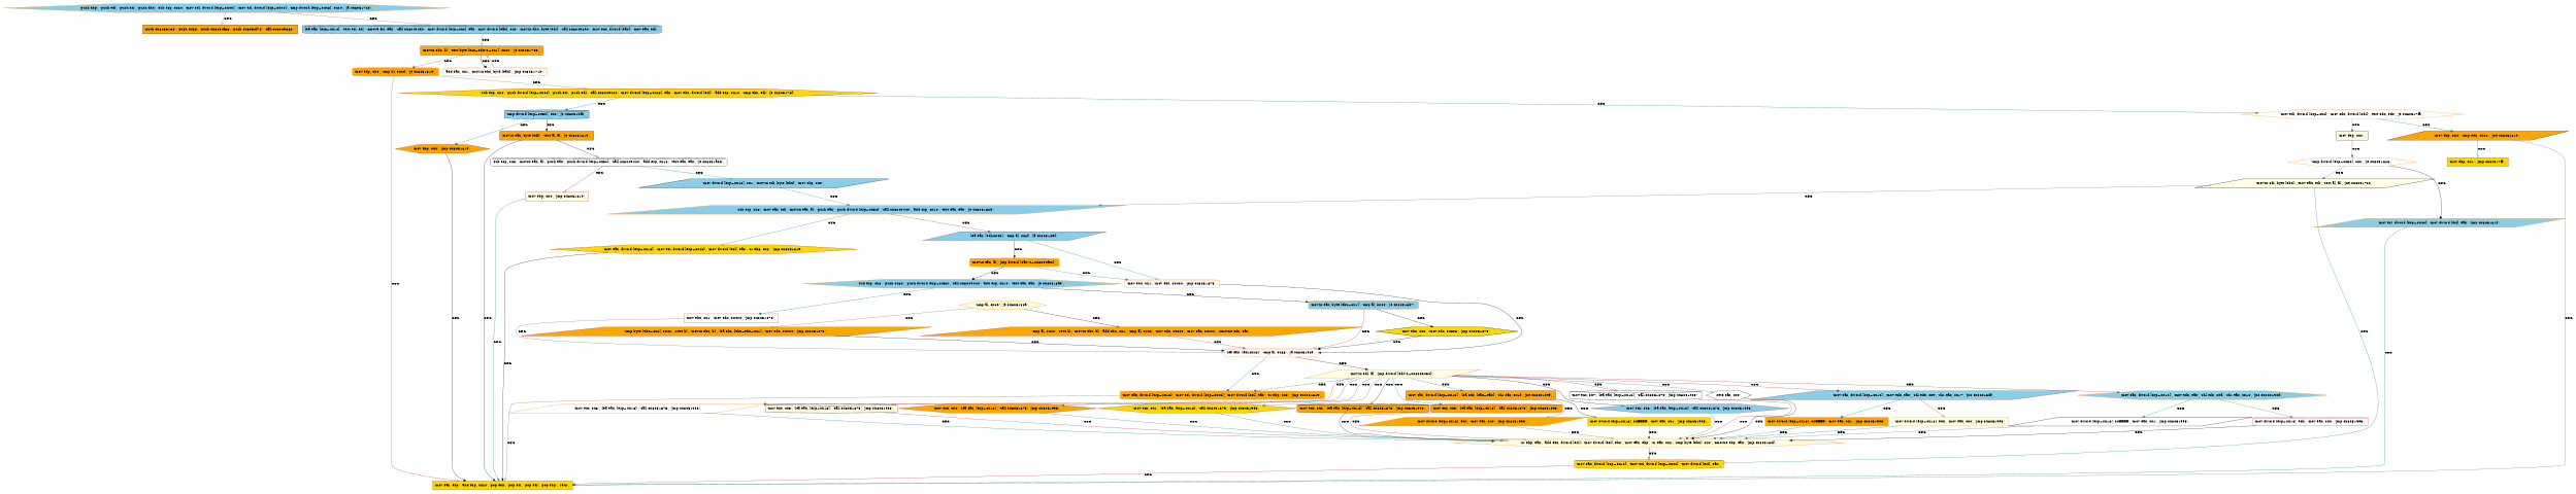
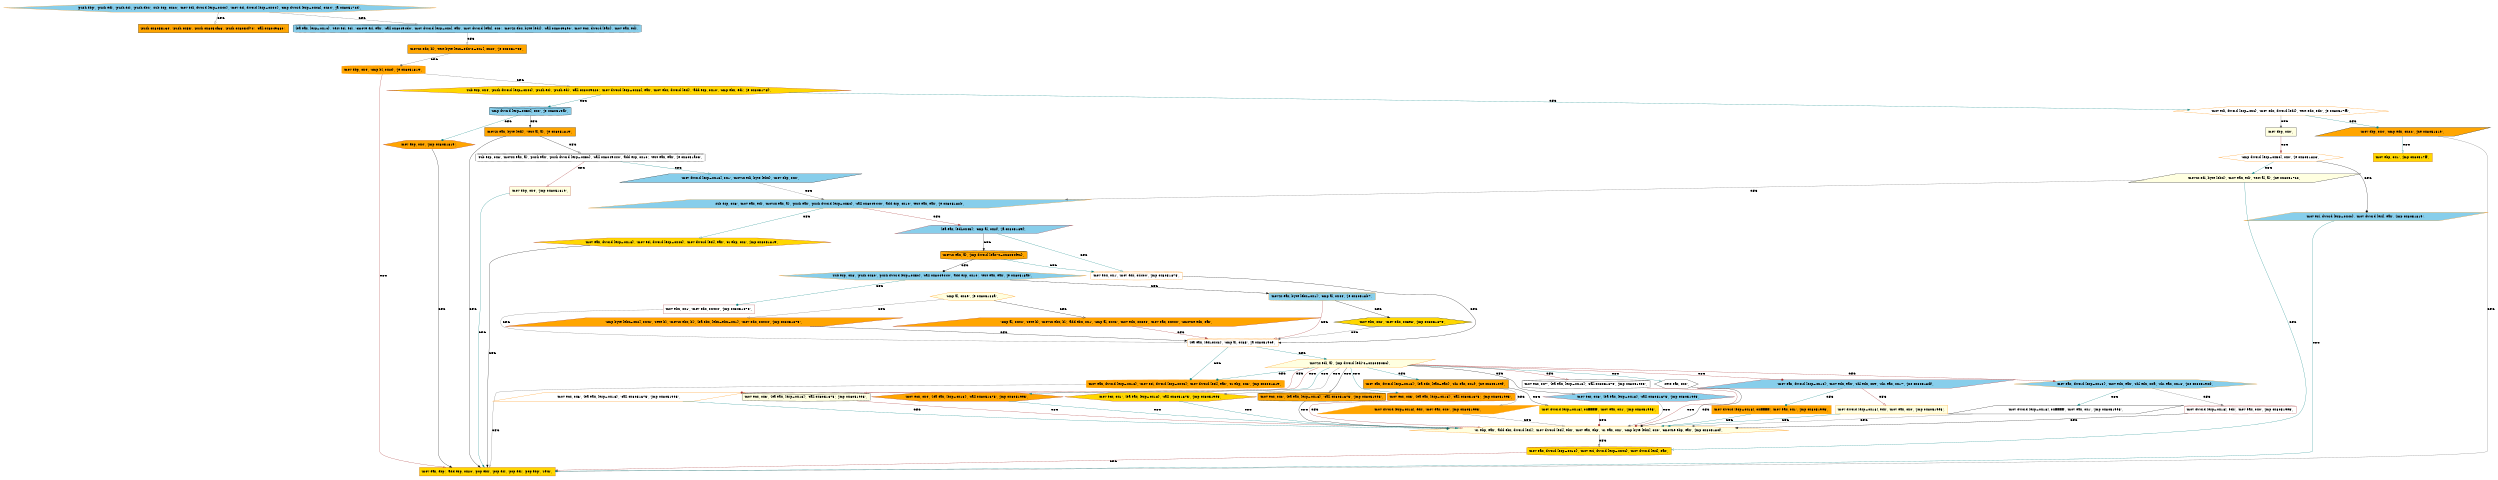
  digraph {
    node [color=darkorange fillcolor=orange shape=cylinder style=filled]
    edge [arrowhead=onormal color=teal]
    n1 [fillcolor=skyblue label="'push ebp', 'push edi', 'push esi', 'push ebx', 'sub esp, 0x2c', 'mov edi, dword [esp+0x40]', 'mov esi, dword [esp+0x44]', 'cmp dword [esp+0x48], 0x24', 'ja 0x805172d', " shape=hexagon]
    n2 [color=black label="'push 0x8055134', 'push 0x55', 'push 0x8054f66', 'push 0x8054f74', 'call 0x8049680', " shape=box]
    n3 [color=black fillcolor=skyblue label="'lea eax, [esp+0x1c]', 'test esi, esi', 'cmove esi, eax', 'call 0x80494d0', 'mov dword [esp+0xc], eax', 'mov dword [eax], 0x0', 'movzx ebx, byte [edi]', 'call 0x8049690', 'mov ecx, dword [eax]', 'mov eax, edi', "]
    n4 [color=black label="'movzx edx, bl', 'test byte [ecx+edx*2+0x1], 0x20', 'je 0x8051743', " shape=box]
    n5 [label="'mov ebp, 0x4', 'cmp bl, 0x2d', 'je 0x8051819', "]
-   n6 [fillcolor=white label="'add eax, 0x1', 'movzx ebx, byte [eax]', 'jmp 0x805171b', "]
    n7 [color=brown fillcolor=gold label="'mov eax, ebp', 'add esp, 0x2c', 'pop ebx', 'pop esi', 'pop edi', 'pop ebp', 'retn', " shape=box]
    n8 [color=brown fillcolor=gold label="'sub esp, 0x4', 'push dword [esp+0x4c]', 'push esi', 'push edi', 'call 0x8049420', 'mov dword [esp+0x28], eax', 'mov ebx, dword [esi]', 'add esp, 0x10', 'cmp ebx, edi', 'je 0x805178f', " shape=hexagon]
    n9 [color=black fillcolor=skyblue label="'cmp dword [esp+0x50], 0x0', 'je 0x80519fb', "]
    n10 [fillcolor=white label="'mov edi, dword [esp+0xc]', 'mov edx, dword [edi]', 'test edx, edx', 'je 0x80517fa', " shape=hexagon]
    n11 [color=brown label="'mov ebp, 0x4', 'jmp 0x8051819', " shape=hexagon]
    n12 [color=black label="'movzx eax, byte [edi]', 'test al, al', 'je 0x8051819', " shape=box]
    n13 [color=black fillcolor=lightyellow label="'mov ebp, 0x0', " shape=box]
    n14 [color=black label="'mov ebp, 0x4', 'cmp edx, 0x22', 'jne 0x8051819', " shape=parallelogram]
    n15 [color=black fillcolor=white label="'sub esp, 0x8', 'movsx eax, al', 'push eax', 'push dword [esp+0x5c]', 'call 0x8049440', 'add esp, 0x10', 'test eax, eax', 'je 0x8051a05', "]
    n16 [fillcolor=white label="'cmp dword [esp+0x50], 0x0', 'je 0x8051823', " shape=hexagon]
    n17 [color=brown fillcolor=gold label="'mov ebp, 0x1', 'jmp 0x80517ff', " shape=box]
    n18 [color=brown fillcolor=lightyellow label="'mov ebp, 0x4', 'jmp 0x8051819', " shape=box]
    n19 [color=black fillcolor=skyblue label="'mov dword [esp+0x18], 0x1', 'movzx edi, byte [ebx]', 'mov ebp, 0x0', " shape=parallelogram]
    n20 [fillcolor=skyblue label="'mov esi, dword [esp+0x4c]', 'mov dword [esi], eax', 'jmp 0x8051819', " shape=parallelogram]
    n21 [color=black fillcolor=lightyellow label="'movzx edi, byte [ebx]', 'mov eax, edi', 'test al, al', 'jne 0x80517cc', " shape=parallelogram]
    n22 [fillcolor=skyblue label="'sub esp, 0x8', 'mov eax, edi', 'movsx eax, al', 'push eax', 'push dword [esp+0x5c]', 'call 0x8049440', 'add esp, 0x10', 'test eax, eax', 'je 0x805182b', " shape=parallelogram]
    n23 [color=brown fillcolor=gold label="'mov eax, dword [esp+0x18]', 'mov esi, dword [esp+0x4c]', 'mov dword [esi], eax', "]
    n24 [color=brown fillcolor=gold label="'mov eax, dword [esp+0x18]', 'mov esi, dword [esp+0x4c]', 'mov dword [esi], eax', 'or ebp, 0x2', 'jmp 0x8051819', " shape=hexagon]
    n25 [color=brown fillcolor=skyblue label="'lea eax, [edi-0x45]', 'cmp al, 0x2f', 'ja 0x805189f', " shape=parallelogram]
    n26 [fillcolor=white label="'mov ebx, 0x1', 'mov edx, 0x400', 'jmp 0x8051875', "]
-   n27 [label="'movzx eax, al', 'jmp dword [eax*4+0x8054f9c]', "]
+   n27 [color=black label="'movzx eax, al', 'jmp dword [eax*4+0x8054f9c]', "]
    n28 [fillcolor=white label="'lea eax, [edi-0x42]', 'cmp al, 0x35', 'ja 0x80519ce', "]
    n29 [fillcolor=skyblue label="'sub esp, 0x8', 'push 0x30', 'push dword [esp+0x5c]', 'call 0x8049440', 'add esp, 0x10', 'test eax, eax', 'je 0x80518ab', " shape=hexagon]
    n30 [label="'mov eax, dword [esp+0x18]', 'mov esi, dword [esp+0x4c]', 'mov dword [esi], eax', 'or ebp, 0x2', 'jmp 0x8051819', "]
    n31 [fillcolor=lightyellow label="'movzx edi, al', 'jmp dword [edi*4+0x805505c]', " shape=parallelogram]
    n32 [color=brown fillcolor=white label="'mov ebx, 0x1', 'mov edx, 0x400', 'jmp 0x8051875', " shape=box]
    n33 [fillcolor=skyblue label="'movzx eax, byte [ebx+0x1]', 'cmp al, 0x44', 'je 0x80518b7', "]
    n34 [color=brown fillcolor=skyblue label="'mov eax, dword [esp+0x18]', 'mov edx, eax', 'shl edx, 0x9', 'shr eax, 0x17', 'jne 0x80518df', " shape=parallelogram]
    n35 [fillcolor=skyblue label="'mov eax, dword [esp+0x18]', 'mov edx, eax', 'shl edx, 0xa', 'shr eax, 0x16', 'jne 0x805190d', " shape=hexagon]
    n36 [fillcolor=white label="'mov ecx, 0x6', 'lea eax, [esp+0x18]', 'call 0x8051675', 'jmp 0x80519e5', " shape=parallelogram]
    n37 [color=black fillcolor=lightyellow label="'mov ecx, 0x3', 'lea eax, [esp+0x18]', 'call 0x8051675', 'jmp 0x80519e5', "]
    n38 [color=brown fillcolor=gold label="'mov ecx, 0x1', 'lea eax, [esp+0x18]', 'call 0x8051675', 'jmp 0x80519e5', " shape=hexagon]
    n39 [color=black label="'mov ecx, 0x2', 'lea eax, [esp+0x18]', 'call 0x8051675', 'jmp 0x80519e5', "]
    n40 [color=brown label="'mov ecx, 0x5', 'lea eax, [esp+0x18]', 'call 0x8051675', 'jmp 0x80519e5', "]
    n41 [color=brown label="'mov ecx, 0x4', 'lea eax, [esp+0x18]', 'call 0x8051675', 'jmp 0x80519e5', " shape=hexagon]
    n42 [color=black label="'mov eax, dword [esp+0x18]', 'lea edx, [eax+eax]', 'shr eax, 0x1f', 'jne 0x805199f', " shape=box]
    n43 [color=brown fillcolor=skyblue label="'mov ecx, 0x8', 'lea eax, [esp+0x18]', 'call 0x8051675', 'jmp 0x80519e5', " shape=hexagon]
    n44 [color=black fillcolor=white label="'mov ecx, 0x7', 'lea eax, [esp+0x18]', 'call 0x8051675', 'jmp 0x80519e5', "]
    n45 [color=black fillcolor=white label="'sete eax, 0x0'," shape=hexagon]
    n46 [color=black fillcolor=gold label="'mov ebx, 0x2', 'mov edx, 0x3e8', 'jmp 0x8051875', " shape=hexagon]
    n47 [label="'mov dword [esp+0x18], 0xffffffff', 'mov eax, 0x1', 'jmp 0x80519e5', " shape=box]
    n48 [fillcolor=lightyellow label="'mov dword [esp+0x18], edx', 'mov eax, 0x0', 'jmp 0x80519e5', " shape=box]
    n49 [color=black fillcolor=white label="'mov dword [esp+0x18], 0xffffffff', 'mov eax, 0x1', 'jmp 0x80519e5', " shape=parallelogram]
    n50 [color=brown fillcolor=white label="'mov dword [esp+0x18], edx', 'mov eax, 0x0', 'jmp 0x80519e5', "]
    n51 [fillcolor=lightyellow label="'or ebp, eax', 'add ebx, dword [esi]', 'mov dword [esi], ebx', 'mov eax, ebp', 'or eax, 0x2', 'cmp byte [ebx], 0x0', 'cmovne ebp, eax', 'jmp 0x805180f', " shape=hexagon]
    n52 [fillcolor=gold label="'mov dword [esp+0x18], 0xffffffff', 'mov eax, 0x1', 'jmp 0x80519e5', " shape=box]
    n53 [label="'mov dword [esp+0x18], edx', 'mov eax, 0x0', 'jmp 0x80519e5', " shape=parallelogram]
    n54 [fillcolor=lightyellow label="'cmp al, 0x69', 'je 0x805188a', " shape=hexagon]
    n55 [color=brown label="'cmp byte [ebx+0x2], 0x42', 'sete bl', 'movzx ebx, bl', 'lea ebx, [ebx+ebx+0x1]', 'mov edx, 0x400', 'jmp 0x8051875', " shape=parallelogram]
    n56 [color=brown label="'cmp al, 0x42', 'sete bl', 'movzx ebx, bl', 'add ebx, 0x1', 'cmp al, 0x42', 'mov edx, 0x3e8', 'mov eax, 0x400', 'cmovne edx, eax', " shape=parallelogram]
    n1 -> n2 [color=gray40 label=CFG]
    n1 -> n3 [color=gray40 label=CFG]
    n3 -> n4 [color=gray40 label=CFG]
    n4 -> n5 [arrowhead=dot color=gray40 label=CFG]
-   n4 -> n6 [arrowhead=dot color=black label=CFG]
    n5 -> n7 [color=brown label=CFG]
    n5 -> n8 [color=gray40 label=CFG]
-   n6 -> n4 [color=brown label=CFG]
    n8 -> n9 [arrowhead=normal label=CFG]
    n8 -> n10 [arrowhead=normal label=CFG]
    n9 -> n11 [arrowhead=dot label=CFG]
    n9 -> n12 [arrowhead=normal color=black label=CFG]
    n10 -> n13 [arrowhead=dot color=gray40 label=CFG]
    n10 -> n14 [arrowhead=dot label=CFG]
    n11 -> n7 [arrowhead=normal color=black label=CFG]
    n12 -> n7 [arrowhead=normal color=black label=CFG]
    n12 -> n15 [color=black label=CFG]
    n13 -> n16 [arrowhead=normal color=brown label=CFG]
    n14 -> n7 [arrowhead=normal color=gray40 label=CFG]
    n14 -> n17 [label=CFG]
    n15 -> n18 [color=brown label=CFG]
    n15 -> n19 [label=CFG]
    n16 -> n20 [arrowhead=dot color=black label=CFG]
    n16 -> n21 [arrowhead=normal label=CFG]
    n18 -> n7 [arrowhead=normal label=CFG]
    n19 -> n22 [arrowhead=normal color=gray40 label=CFG]
    n20 -> n7 [arrowhead=dot label=CFG]
    n21 -> n22 [arrowhead=normal color=gray40 label=CFG]
    n21 -> n23 [label=CFG]
    n22 -> n24 [label=CFG]
    n22 -> n25 [arrowhead=normal color=brown label=CFG]
    n23 -> n7 [color=brown label=CFG]
    n24 -> n7 [arrowhead=normal color=black label=CFG]
    n25 -> n26 [label=CFG]
    n25 -> n27 [arrowhead=normal color=black label=CFG]
    n26 -> n28 [arrowhead=normal color=black label=CFG]
    n27 -> n26 [arrowhead=normal label=CFG]
    n27 -> n29 [arrowhead=dot color=black label=CFG]
    n28 -> n30 [arrowhead=dot label=CFG]
-   n28 -> n31 [arrowhead=normal color=black label=CFG]
+   n28 -> n31 [arrowhead=normal label=CFG]
    n29 -> n32 [arrowhead=dot label=CFG]
    n29 -> n33 [arrowhead=normal color=black label=CFG]
    n30 -> n7 [color=gray40 label=CFG]
    n31 -> n30 [arrowhead=dot label=CFG]
    n31 -> n34 [arrowhead=dot color=brown label=CFG]
    n31 -> n35 [arrowhead=normal color=brown label=CFG]
    n31 -> n36 [arrowhead=dot color=brown label=CFG]
    n31 -> n37 [color=brown label=CFG]
    n31 -> n38 [arrowhead=normal color=gray40 label=CFG]
    n31 -> n39 [color=black label=CFG]
    n31 -> n40 [arrowhead=normal label=CFG]
    n31 -> n41 [arrowhead=normal label=CFG]
    n31 -> n42 [arrowhead=normal label=CFG]
    n31 -> n43 [color=black label=CFG]
    n31 -> n44 [color=brown label=CFG]
    n31 -> n45 [label=CFG]
    n32 -> n28 [color=gray40 label=CFG]
    n33 -> n28 [color=brown label=CFG]
    n33 -> n46 [arrowhead=normal color=black label=CFG]
    n34 -> n47 [arrowhead=dot label=CFG]
    n34 -> n48 [color=brown label=CFG]
    n35 -> n49 [arrowhead=normal label=CFG]
    n35 -> n50 [arrowhead=normal color=gray40 label=CFG]
    n36 -> n51 [arrowhead=dot label=CFG]
    n37 -> n51 [color=brown label=CFG]
    n38 -> n51 [label=CFG]
    n39 -> n51 [color=black label=CFG]
    n40 -> n51 [color=brown label=CFG]
    n41 -> n51 [arrowhead=normal label=CFG]
    n42 -> n52 [color=black label=CFG]
    n42 -> n53 [color=gray40 label=CFG]
    n43 -> n51 [arrowhead=normal color=gray40 label=CFG]
    n44 -> n51 [arrowhead=dot color=brown label=CFG]
    n45 -> n51 [arrowhead=dot color=black label=CFG]
-   n46 -> n28 [arrowhead=dot color=black label=CFG]
+   n46 -> n28 [arrowhead=dot color=gray40 label=CFG]
    n47 -> n51 [arrowhead=normal label=CFG]
    n48 -> n51 [arrowhead=normal label=CFG]
    n49 -> n51 [arrowhead=dot color=gray40 label=CFG]
    n50 -> n51 [arrowhead=normal color=black label=CFG]
    n51 -> n23 [color=black label=CFG]
    n52 -> n51 [arrowhead=dot color=brown label=CFG]
    n53 -> n51 [color=gray40 label=CFG]
    n54 -> n55 [color=gray40 label=CFG]
    n54 -> n56 [color=black label=CFG]
    n55 -> n28 [arrowhead=normal color=black label=CFG]
    n56 -> n28 [arrowhead=normal color=brown label=CFG]
  }
